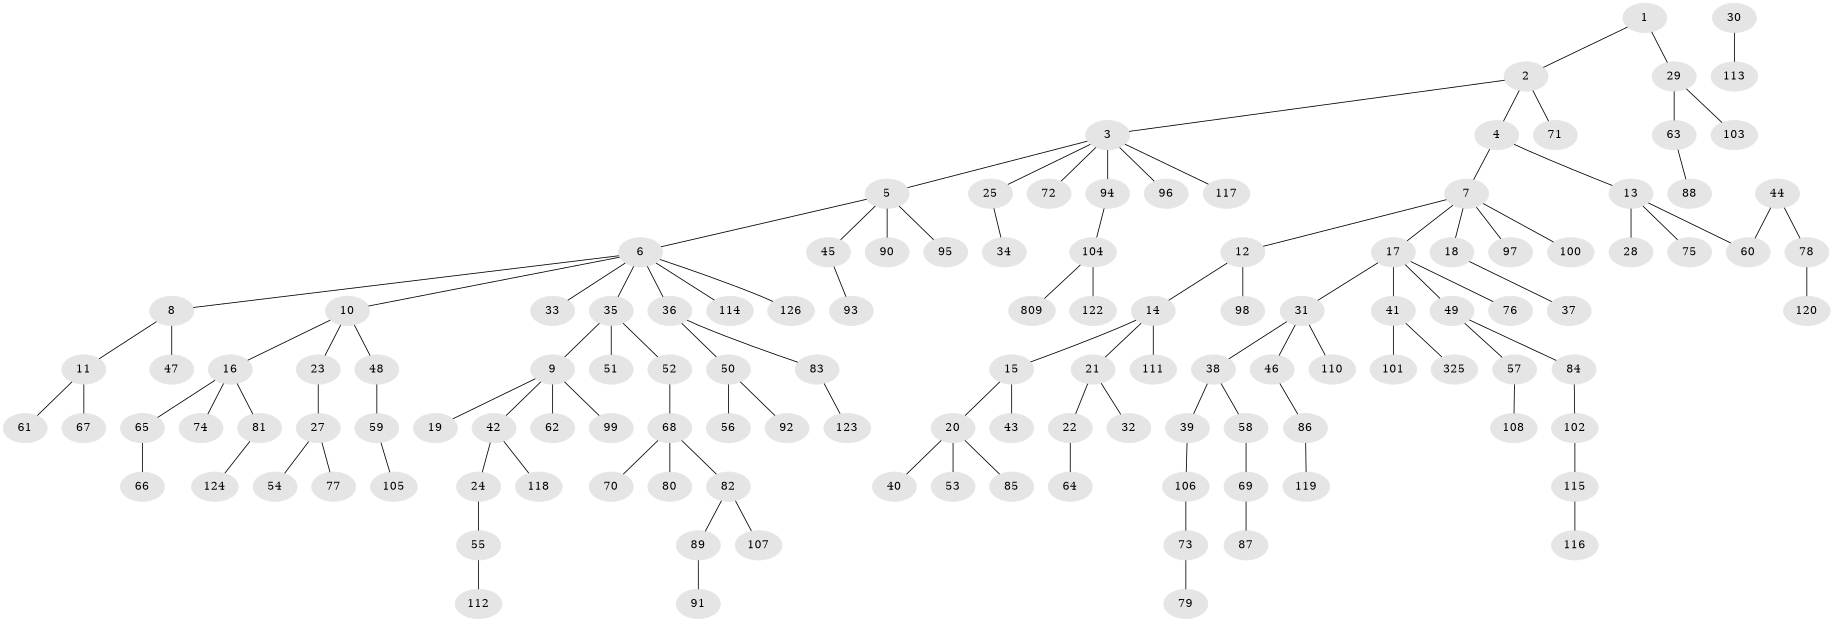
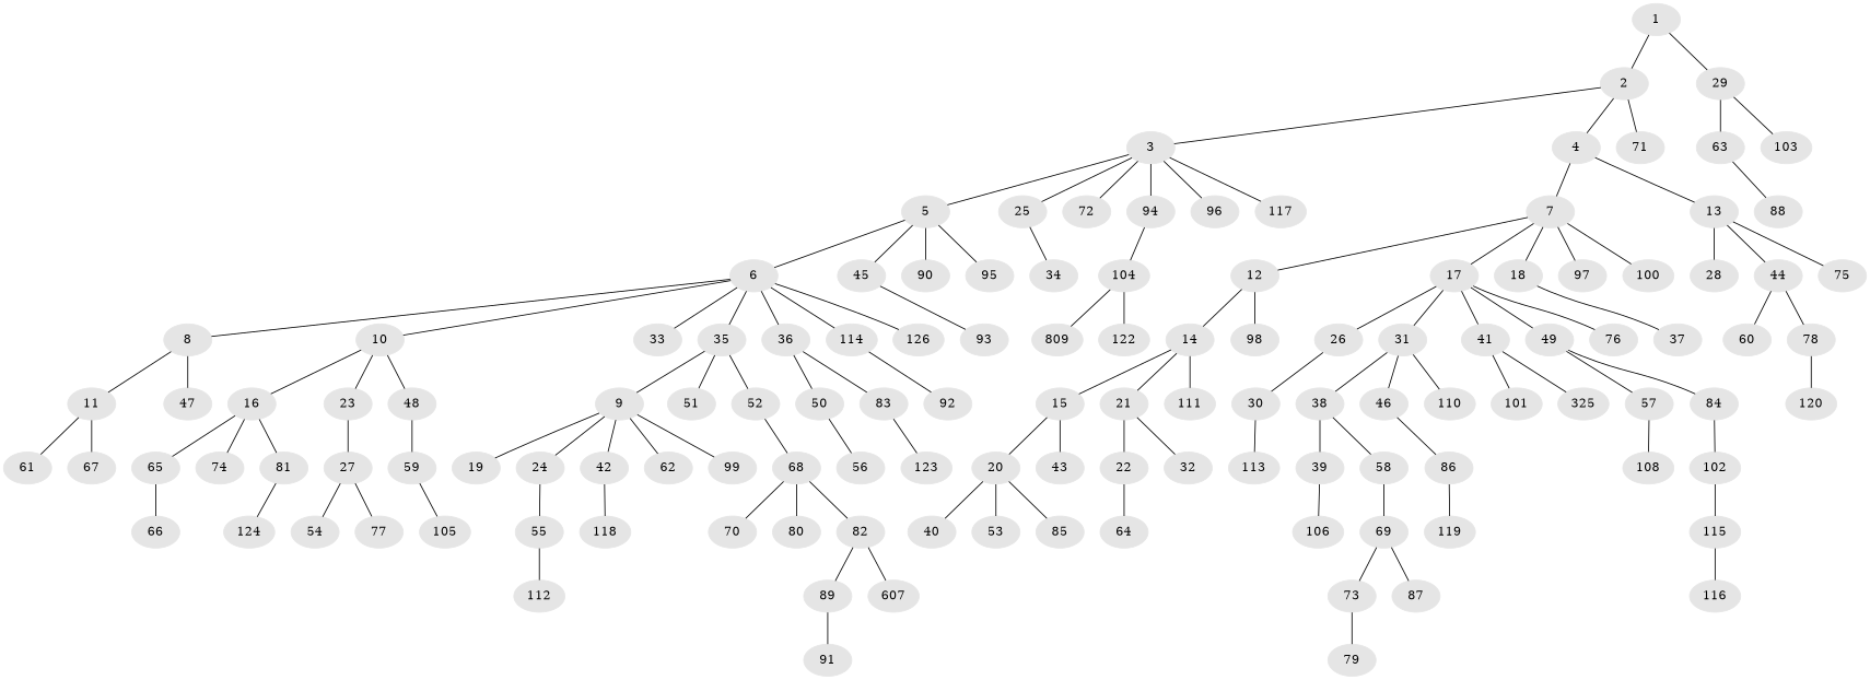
  graph {
    node [color=gray90 style=filled]
    1
    2
    29
    3
    4
    71
    63
    103
    5
    25
    72
    94
    96
    117
    7
    13
    6
    45
    90
    95
    34
    104
    12
    17
    18
    97
    100
    28
    44
    75
    8
    10
    33
    35
    36
    114
    126
    93
    11
    47
    9
    19
    24
    42
    62
    99
    16
    23
    48
    51
    52
    50
    83
    14
    98
+   26
    31
    41
    49
    76
    37
    61
    67
    55
    118
    65
    74
    81
    27
    59
    15
    21
    111
    60
    78
    20
    43
    22
    32
    40
    53
    85
    66
    124
    30
    38
    46
    110
    101
    n90 [label=325]
    57
    84
    64
    54
    77
    112
    113
    88
    39
    58
    86
    68
    56
    92
    123
    106
    69
    120
    119
    105
    108
    102
    70
    80
    82
    73
    87
    89
-   107
+   107 [label=607]
    79
    91
    115
    n123 [label=809]
    122
    116
    1 -- 2
    1 -- 29
    2 -- 3
    2 -- 4
    2 -- 71
    29 -- 63
    29 -- 103
    3 -- 5
    3 -- 25
    3 -- 72
    3 -- 94
    3 -- 96
    3 -- 117
    4 -- 7
    4 -- 13
    63 -- 88
    5 -- 6
    5 -- 45
    5 -- 90
    5 -- 95
    25 -- 34
    94 -- 104
    7 -- 12
    7 -- 17
    7 -- 18
    7 -- 97
    7 -- 100
    13 -- 28
-   13 -- 60
+   13 -- 44
    13 -- 75
    6 -- 8
    6 -- 10
    6 -- 33
    6 -- 35
    6 -- 36
    6 -- 114
    6 -- 126
    45 -- 93
    104 -- n123
    104 -- 122
    12 -- 14
    12 -- 98
+   17 -- 26
    17 -- 31
    17 -- 41
    17 -- 49
    17 -- 76
    18 -- 37
    44 -- 60
    44 -- 78
    8 -- 11
    8 -- 47
    10 -- 16
    10 -- 23
    10 -- 48
    35 -- 9
    35 -- 51
    35 -- 52
    36 -- 50
    36 -- 83
    11 -- 61
    11 -- 67
    9 -- 19
-   42 -- 24
+   9 -- 24
    9 -- 42
    9 -- 62
    9 -- 99
    24 -- 55
    42 -- 118
    16 -- 65
    16 -- 74
    16 -- 81
    23 -- 27
    48 -- 59
    52 -- 68
    50 -- 56
-   50 -- 92
+   114 -- 92
    83 -- 123
    14 -- 15
    14 -- 21
    14 -- 111
+   26 -- 30
    31 -- 38
    31 -- 46
    31 -- 110
    41 -- 101
    41 -- n90
    49 -- 57
    49 -- 84
    55 -- 112
    65 -- 66
    81 -- 124
    27 -- 54
    27 -- 77
    59 -- 105
    15 -- 20
    15 -- 43
    21 -- 22
    21 -- 32
    78 -- 120
    20 -- 40
    20 -- 53
    20 -- 85
    22 -- 64
    30 -- 113
    38 -- 39
    38 -- 58
    46 -- 86
    57 -- 108
    84 -- 102
    39 -- 106
    58 -- 69
    86 -- 119
    68 -- 70
    68 -- 80
    68 -- 82
-   106 -- 73
+   69 -- 73
    69 -- 87
    102 -- 115
    82 -- 89
    82 -- 107
    73 -- 79
    89 -- 91
    115 -- 116
  }
